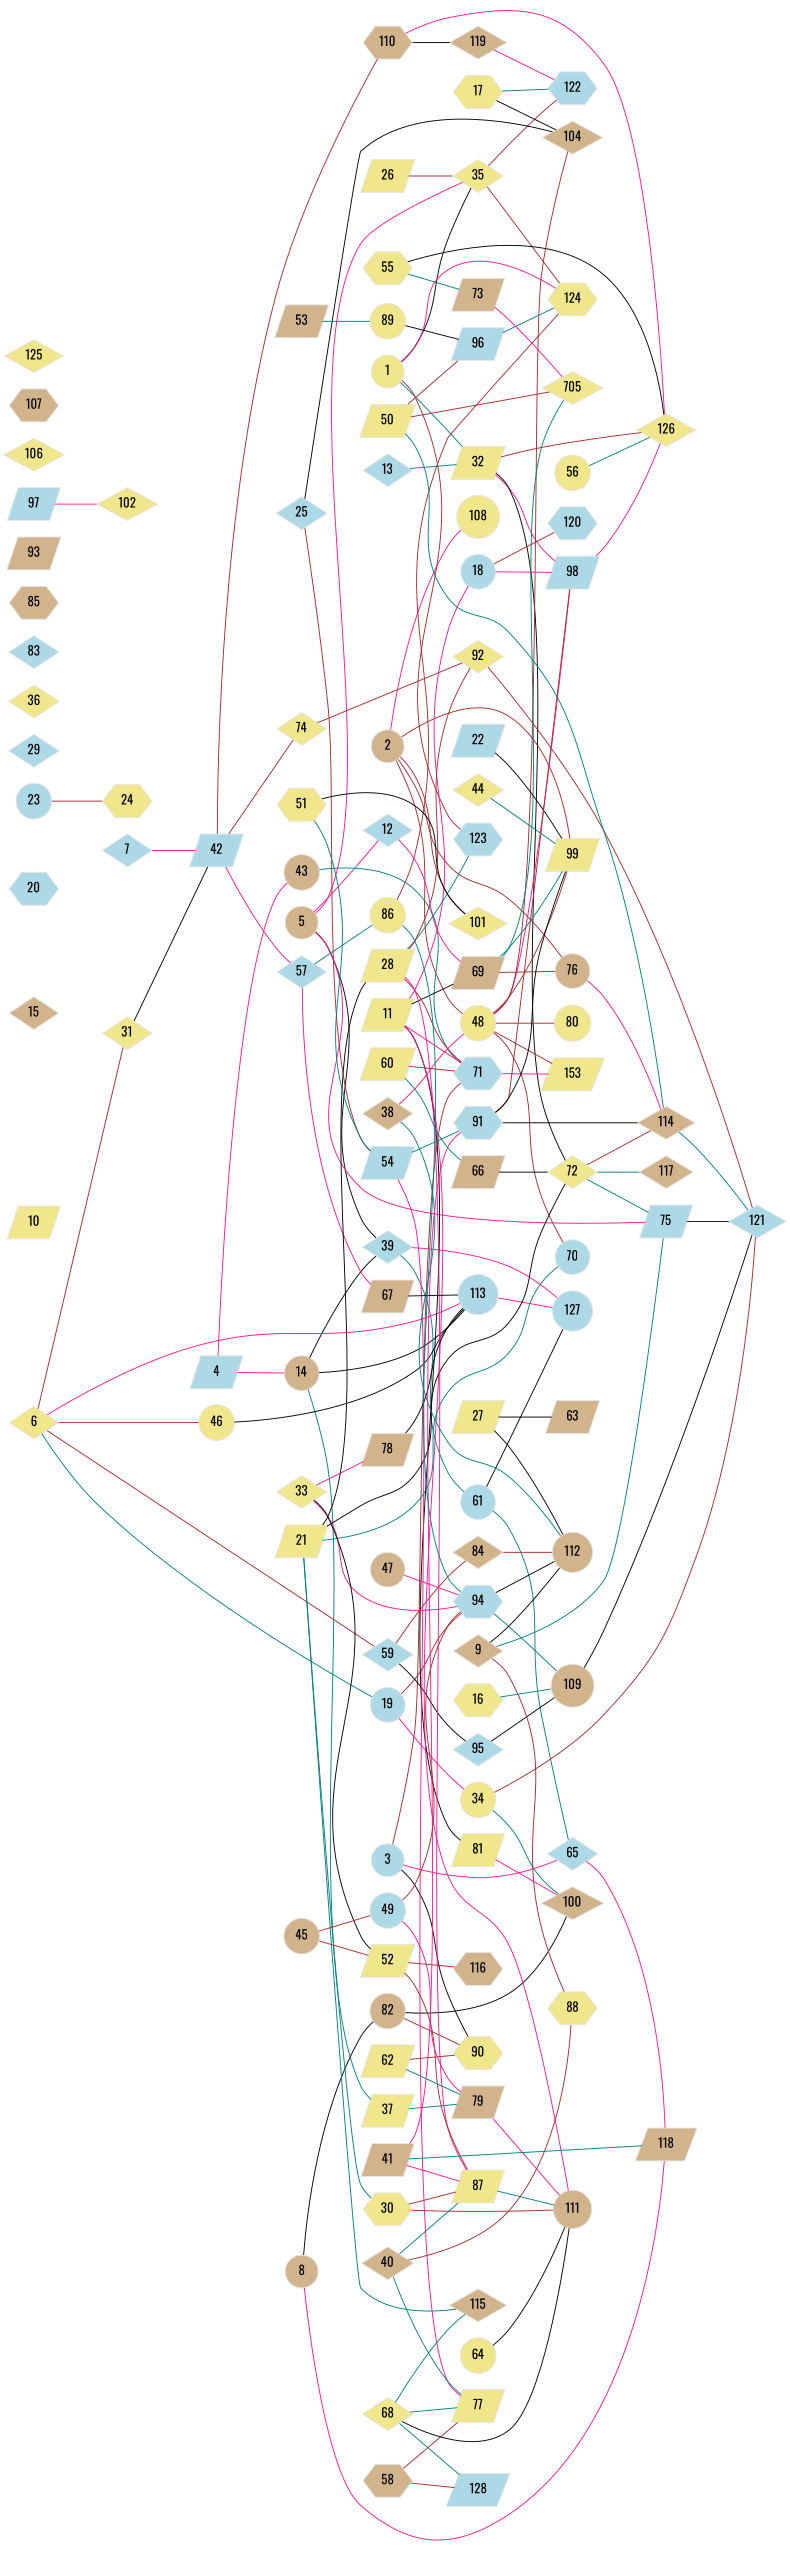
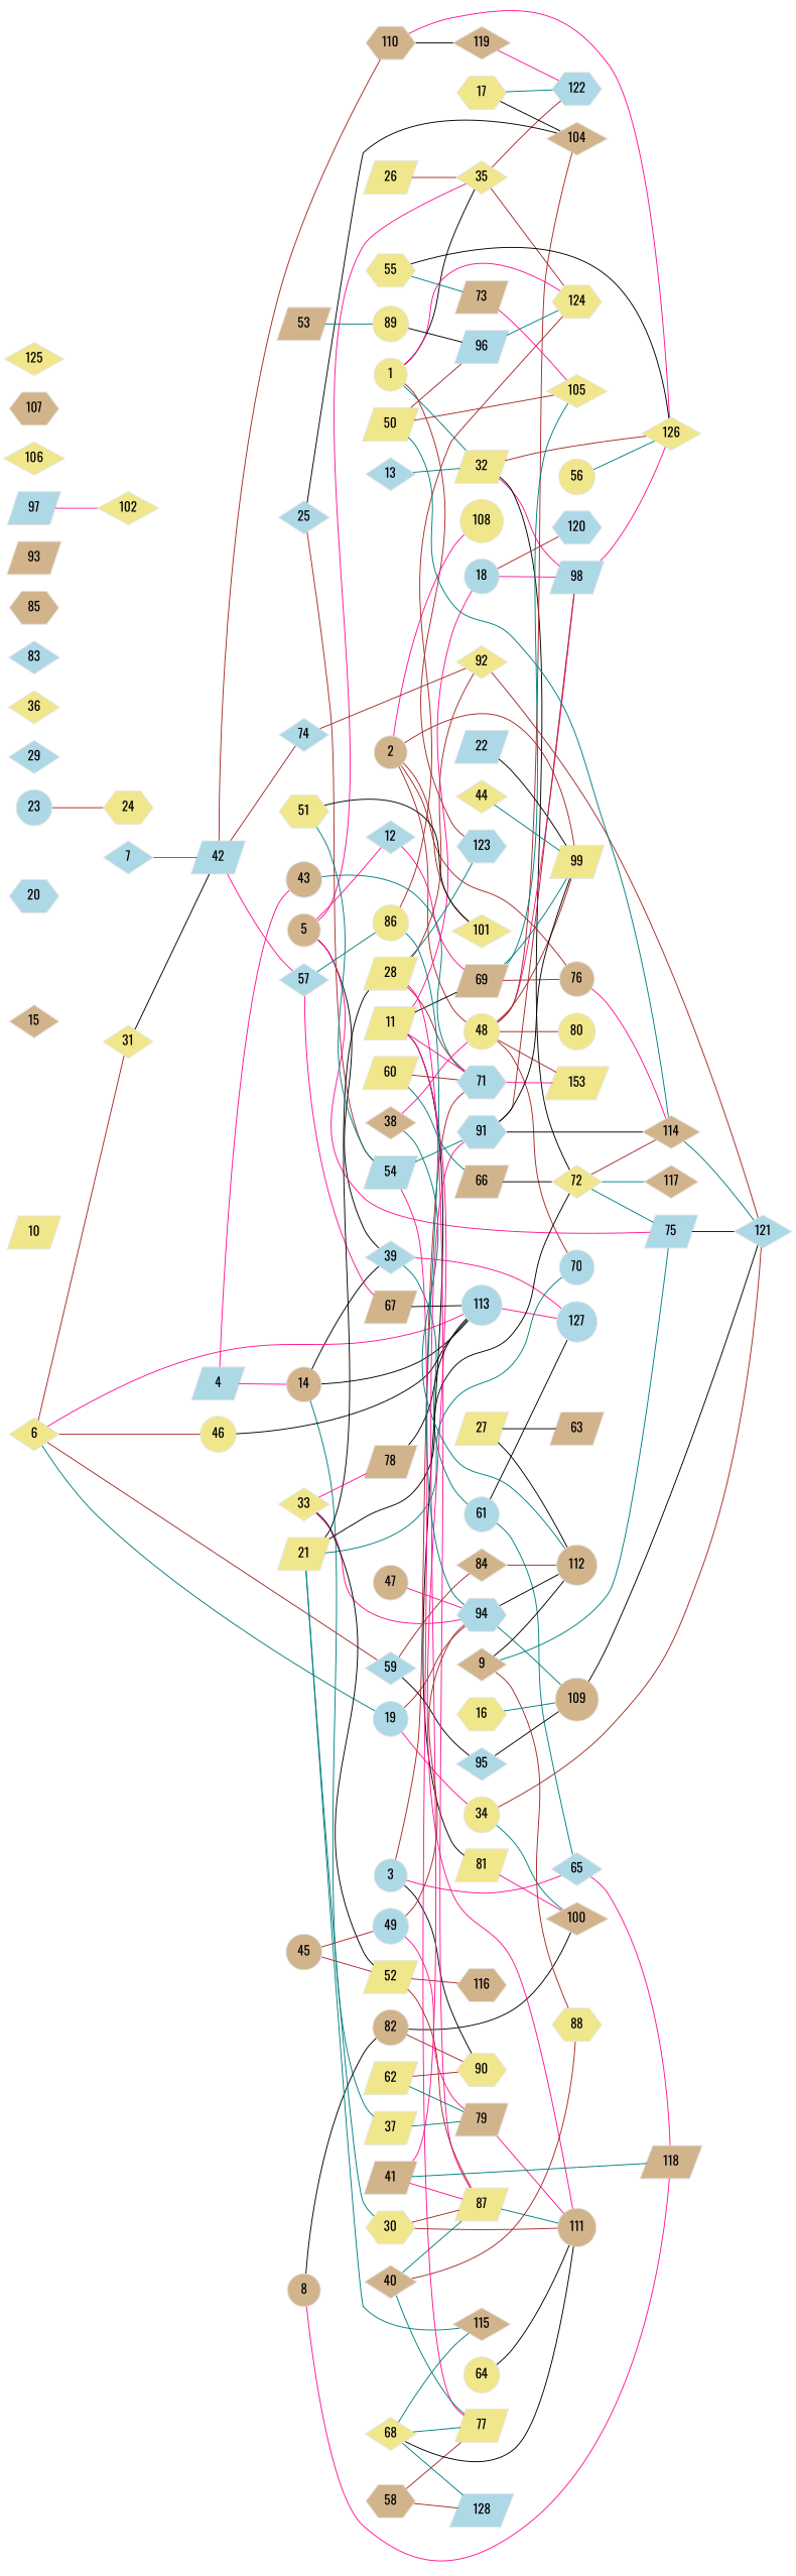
  graph {
    fontname=Oswald
    rankdir=LR
    node [color=gray90 fillcolor=khaki fontname=Oswald shape=diamond style=filled]
    edge [color=brown fontname=Oswald]
    1 [shape=circle]
    32 [shape=parallelogram]
    35
    123 [fillcolor=lightblue shape=hexagon]
    124 [shape=hexagon]
    98 [fillcolor=lightblue shape=parallelogram]
    72
    126
    122 [fillcolor=lightblue shape=hexagon]
    2 [fillcolor=tan shape=circle]
    48 [shape=circle]
    76 [fillcolor=tan shape=circle]
    99 [shape=parallelogram]
    101
    108 [shape=circle]
    104 [fillcolor=tan]
    70 [fillcolor=lightblue shape=circle]
    80 [shape=circle]
    n19 [label=153 shape=parallelogram]
    114 [fillcolor=tan]
    3 [fillcolor=lightblue shape=circle]
    65 [fillcolor=lightblue]
    71 [fillcolor=lightblue shape=hexagon]
    90 [shape=hexagon]
    118 [fillcolor=tan shape=parallelogram]
    4 [fillcolor=lightblue shape=parallelogram]
    14 [fillcolor=tan shape=circle]
    43 [fillcolor=tan shape=circle]
    39 [fillcolor=lightblue]
    113 [fillcolor=lightblue shape=circle]
    37 [shape=parallelogram]
    5 [fillcolor=tan shape=circle]
    12 [fillcolor=lightblue]
    75 [fillcolor=lightblue shape=parallelogram]
    69 [fillcolor=tan shape=parallelogram]
    61 [fillcolor=lightblue shape=circle]
    127 [fillcolor=lightblue shape=circle]
    121 [fillcolor=lightblue]
    19 [fillcolor=lightblue shape=circle]
    6
    31
    46 [shape=circle]
    59 [fillcolor=lightblue]
    34 [shape=circle]
    94 [fillcolor=lightblue shape=hexagon]
    42 [fillcolor=lightblue shape=parallelogram]
    84 [fillcolor=tan]
    95 [fillcolor=lightblue]
    7 [fillcolor=lightblue]
    57 [fillcolor=lightblue]
-   74
+   74 [fillcolor=lightblue]
    110 [fillcolor=tan shape=hexagon]
    8 [fillcolor=tan shape=circle]
    82 [fillcolor=tan shape=circle]
    100 [fillcolor=tan]
    9 [fillcolor=tan]
    88 [shape=hexagon]
    112 [fillcolor=tan shape=circle]
    10 [shape=parallelogram]
    11 [shape=parallelogram]
    18 [fillcolor=lightblue shape=circle]
    81 [shape=parallelogram]
    111 [fillcolor=tan shape=circle]
    120 [fillcolor=lightblue shape=hexagon]
-   105 [label=705]
+   105
    13 [fillcolor=lightblue]
    79 [fillcolor=tan shape=parallelogram]
    15 [fillcolor=tan]
    16 [shape=hexagon]
    109 [fillcolor=tan shape=circle]
    17 [shape=hexagon]
    20 [fillcolor=lightblue shape=hexagon]
    21 [shape=parallelogram]
    28 [shape=parallelogram]
    30 [shape=hexagon]
    115 [fillcolor=tan]
    87 [shape=parallelogram]
    92
    117 [fillcolor=tan]
    22 [fillcolor=lightblue shape=parallelogram]
    23 [fillcolor=lightblue shape=circle]
    24 [shape=hexagon]
    25 [fillcolor=lightblue]
    54 [fillcolor=lightblue shape=parallelogram]
    77 [shape=parallelogram]
    91 [fillcolor=lightblue shape=hexagon]
    26 [shape=parallelogram]
    27 [shape=parallelogram]
    63 [fillcolor=tan shape=parallelogram]
    29 [fillcolor=lightblue]
    33
    52 [shape=parallelogram]
    78 [fillcolor=tan shape=parallelogram]
    116 [fillcolor=tan shape=hexagon]
    36
    38 [fillcolor=tan]
    40 [fillcolor=tan]
    41 [fillcolor=tan shape=parallelogram]
    67 [fillcolor=tan shape=parallelogram]
    86 [shape=circle]
    119 [fillcolor=tan]
    44
    45 [fillcolor=tan shape=circle]
    49 [fillcolor=lightblue shape=circle]
    47 [fillcolor=tan shape=circle]
    50 [shape=parallelogram]
    96 [fillcolor=lightblue shape=parallelogram]
    51 [shape=hexagon]
    53 [fillcolor=tan shape=parallelogram]
    89 [shape=circle]
    55 [shape=hexagon]
    73 [fillcolor=tan shape=parallelogram]
    56 [shape=circle]
    58 [fillcolor=tan shape=hexagon]
    128 [fillcolor=lightblue shape=parallelogram]
    60 [shape=parallelogram]
    66 [fillcolor=tan shape=parallelogram]
    62 [shape=parallelogram]
    64 [shape=circle]
    68
    83 [fillcolor=lightblue]
    85 [fillcolor=tan shape=hexagon]
    93 [fillcolor=tan shape=parallelogram]
    97 [fillcolor=lightblue shape=parallelogram]
    102
    106
    107 [fillcolor=tan shape=hexagon]
    125
    1 -- 32 [color=teal]
    1 -- 35 [color=black]
    1 -- 123
    1 -- 124 [color=deeppink]
    32 -- 98 [color=deeppink]
    32 -- 72 [color=black]
    32 -- 126
    35 -- 124
    35 -- 122
    98 -- 126 [color=deeppink]
    72 -- 114
    72 -- 75 [color=teal]
    72 -- 117 [color=teal]
    2 -- 48
    2 -- 76
    2 -- 99
    2 -- 101
    2 -- 108 [color=deeppink]
    48 -- 98 [color=deeppink]
    48 -- 99
    48 -- 104
    48 -- 70
    48 -- 80
    48 -- n19
    76 -- 114 [color=deeppink]
    114 -- 121 [color=teal]
    3 -- 65 [color=deeppink]
    3 -- 71
    3 -- 90 [color=black]
    65 -- 118 [color=deeppink]
    71 -- n19 [color=deeppink]
    4 -- 14 [color=deeppink]
    4 -- 43 [color=deeppink]
    14 -- 39 [color=black]
    14 -- 113 [color=black]
    14 -- 37 [color=teal]
    43 -- 71 [color=teal]
    39 -- 61 [color=teal]
    39 -- 127 [color=deeppink]
    113 -- 127 [color=deeppink]
    37 -- 79 [color=teal]
    5 -- 35 [color=deeppink]
    5 -- 39 [color=black]
    5 -- 12 [color=deeppink]
    5 -- 75 [color=deeppink]
    12 -- 69 [color=deeppink]
    75 -- 121 [color=black]
    69 -- 76
    69 -- 99 [color=teal]
    69 -- 105 [color=teal]
    61 -- 65 [color=teal]
    61 -- 127 [color=black]
    19 -- 34 [color=deeppink]
    19 -- 94
    6 -- 113 [color=deeppink]
    6 -- 19 [color=teal]
    6 -- 31
    6 -- 46
    6 -- 59
    31 -- 42 [color=black]
    46 -- 113 [color=black]
    59 -- 84
    59 -- 95 [color=black]
    34 -- 121
    34 -- 100 [color=teal]
    94 -- 112 [color=black]
    94 -- 109 [color=teal]
    42 -- 57 [color=deeppink]
    42 -- 74
    42 -- 110
    84 -- 112
    95 -- 109 [color=black]
    7 -- 42 [color=deeppink]
    57 -- 67 [color=deeppink]
    57 -- 86 [color=teal]
    74 -- 92
    110 -- 126 [color=deeppink]
    110 -- 119 [color=black]
    8 -- 118 [color=deeppink]
    8 -- 82 [color=black]
    82 -- 90
    82 -- 100 [color=black]
    9 -- 75 [color=teal]
    9 -- 88
    9 -- 112 [color=black]
    11 -- 71 [color=deeppink]
    11 -- 69 [color=black]
    11 -- 18 [color=deeppink]
    11 -- 81 [color=black]
    11 -- 111 [color=deeppink]
    18 -- 98 [color=deeppink]
    18 -- 120
    81 -- 100 [color=deeppink]
    13 -- 32 [color=teal]
    79 -- 111 [color=deeppink]
    16 -- 109 [color=teal]
    109 -- 121 [color=black]
    17 -- 122 [color=teal]
    17 -- 104 [color=black]
    21 -- 72 [color=black]
    21 -- 70 [color=teal]
    21 -- 28 [color=black]
    21 -- 30 [color=teal]
    21 -- 115 [color=teal]
    28 -- 123 [color=teal]
    28 -- 71
    28 -- 87 [color=deeppink]
    28 -- 92
    30 -- 111
    30 -- 87
    87 -- 111 [color=teal]
    92 -- 121
    22 -- 99 [color=black]
    23 -- 24
    25 -- 104 [color=black]
    25 -- 54
    54 -- 77 [color=deeppink]
    54 -- 91 [color=teal]
    91 -- 98
    91 -- 99 [color=black]
    91 -- 114 [color=black]
    26 -- 35
    27 -- 112 [color=black]
    27 -- 63 [color=black]
    33 -- 94 [color=deeppink]
    33 -- 52 [color=black]
    33 -- 78 [color=deeppink]
    52 -- 87
    52 -- 116
    78 -- 113 [color=black]
    38 -- 48 [color=deeppink]
    38 -- 112 [color=teal]
    40 -- 88
    40 -- 87 [color=teal]
    40 -- 77 [color=teal]
    41 -- 118 [color=teal]
    41 -- 87 [color=deeppink]
    41 -- 91 [color=deeppink]
    67 -- 113 [color=black]
    86 -- 124
    86 -- 94 [color=teal]
    119 -- 122 [color=deeppink]
    44 -- 99 [color=teal]
    45 -- 52
    45 -- 49
    49 -- 94
    49 -- 79 [color=deeppink]
    47 -- 94 [color=deeppink]
    50 -- 114 [color=teal]
    50 -- 105
    50 -- 96
    96 -- 124 [color=teal]
    51 -- 101 [color=black]
    51 -- 54 [color=teal]
    53 -- 89 [color=teal]
    89 -- 96 [color=black]
    55 -- 126 [color=black]
    55 -- 73 [color=teal]
    73 -- 105 [color=deeppink]
    56 -- 126 [color=teal]
    58 -- 77
    58 -- 128
    60 -- 71
    60 -- 66 [color=teal]
    66 -- 72 [color=black]
    62 -- 90
    62 -- 79 [color=teal]
    64 -- 111 [color=black]
    68 -- 111 [color=black]
    68 -- 115 [color=teal]
    68 -- 77 [color=teal]
    68 -- 128 [color=teal]
    97 -- 102 [color=deeppink]
  }
